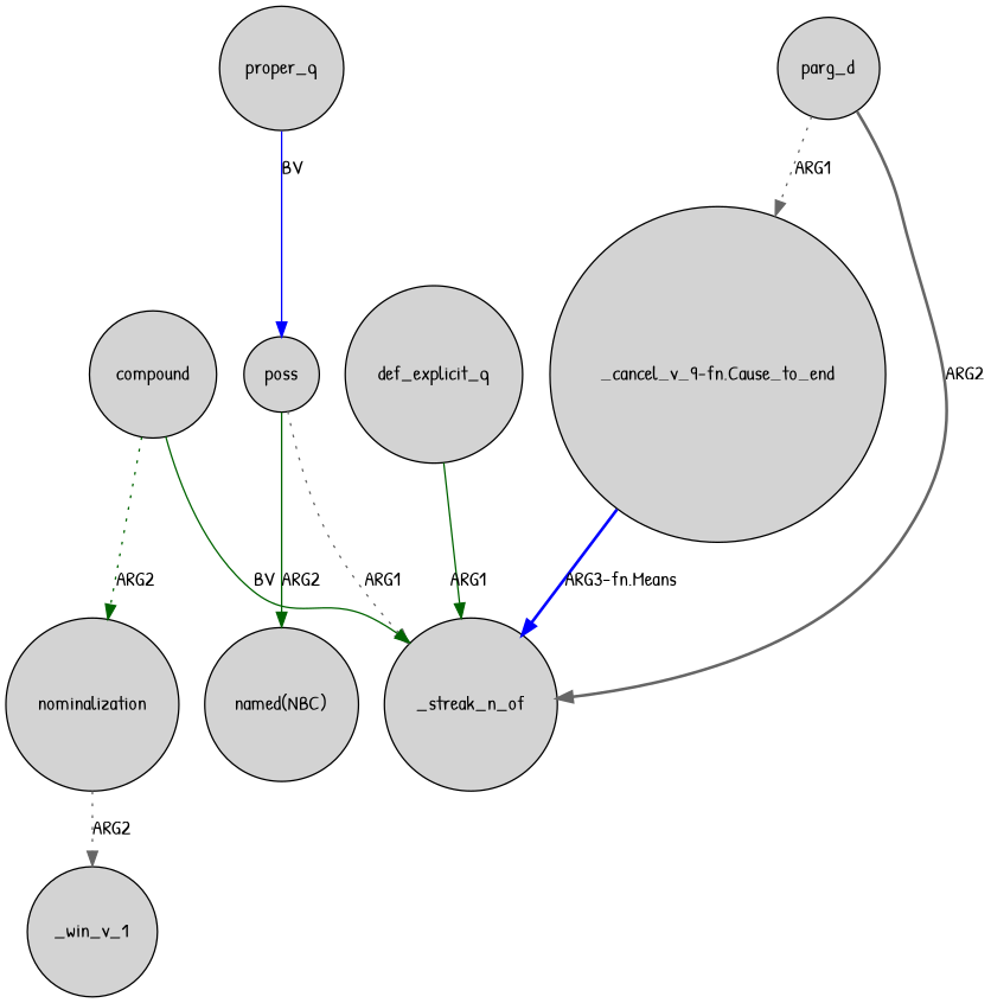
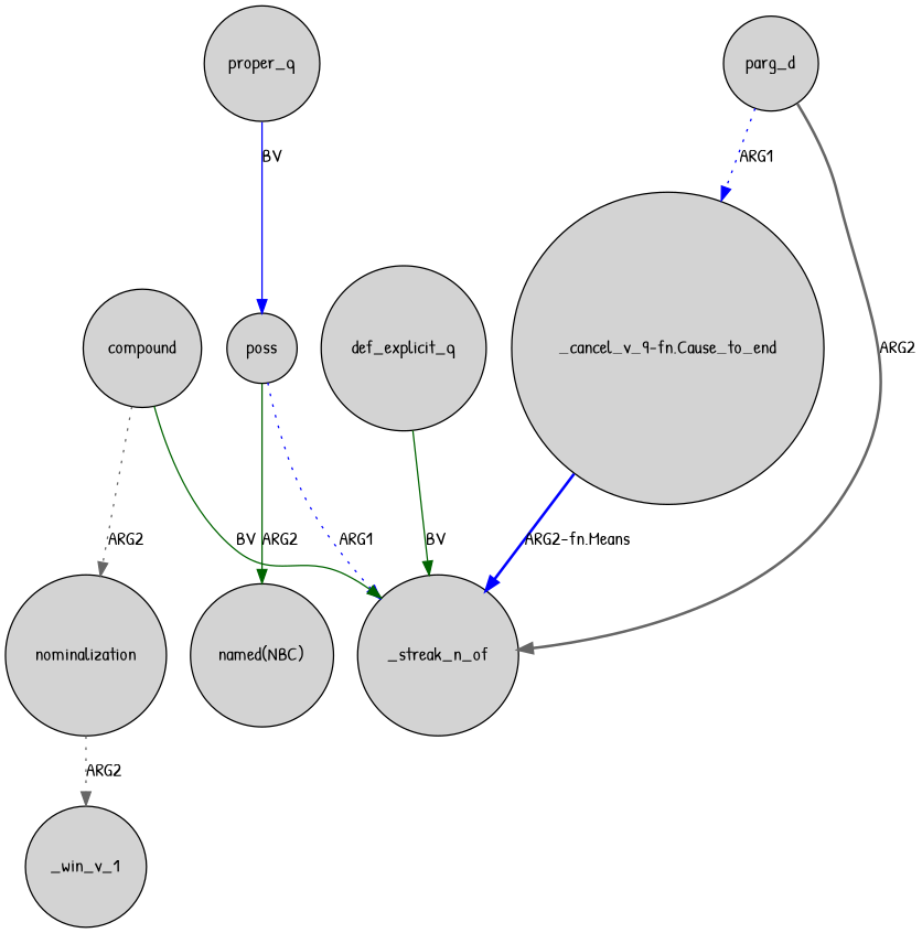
  digraph {
    fontname="Patrick Hand"
    node [fontname="Patrick Hand" shape=circle style=filled]
    edge [color=gray40 fontname="Patrick Hand" style=dotted]
    n1 [label="_cancel_v_9-fn.Cause_to_end"]
    _streak_n_of
    parg_d
    proper_q
    poss
    "named(NBC)"
    nominalization
    _win_v_1
    compound
    def_explicit_q
-   n1 -> _streak_n_of [color=blue label="ARG3-fn.Means" style=bold]
-   parg_d -> n1 [label=ARG1]
+   n1 -> _streak_n_of [color=blue label="ARG2-fn.Means" style=bold]
+   parg_d -> n1 [color=blue label=ARG1]
    parg_d -> _streak_n_of [label=ARG2 style=bold]
    proper_q -> poss [color=blue label=BV style=solid]
-   poss -> _streak_n_of [label=ARG1]
+   poss -> _streak_n_of [color=blue label=ARG1]
    poss -> "named(NBC)" [color=darkgreen label=ARG2 style=solid]
    nominalization -> _win_v_1 [label=ARG2]
    compound -> _streak_n_of [color=darkgreen label=BV style=solid]
-   compound -> nominalization [color=darkgreen label=ARG2]
-   def_explicit_q -> _streak_n_of [color=darkgreen label=ARG1 style=solid]
+   compound -> nominalization [label=ARG2]
+   def_explicit_q -> _streak_n_of [color=darkgreen label=BV style=solid]
  }
